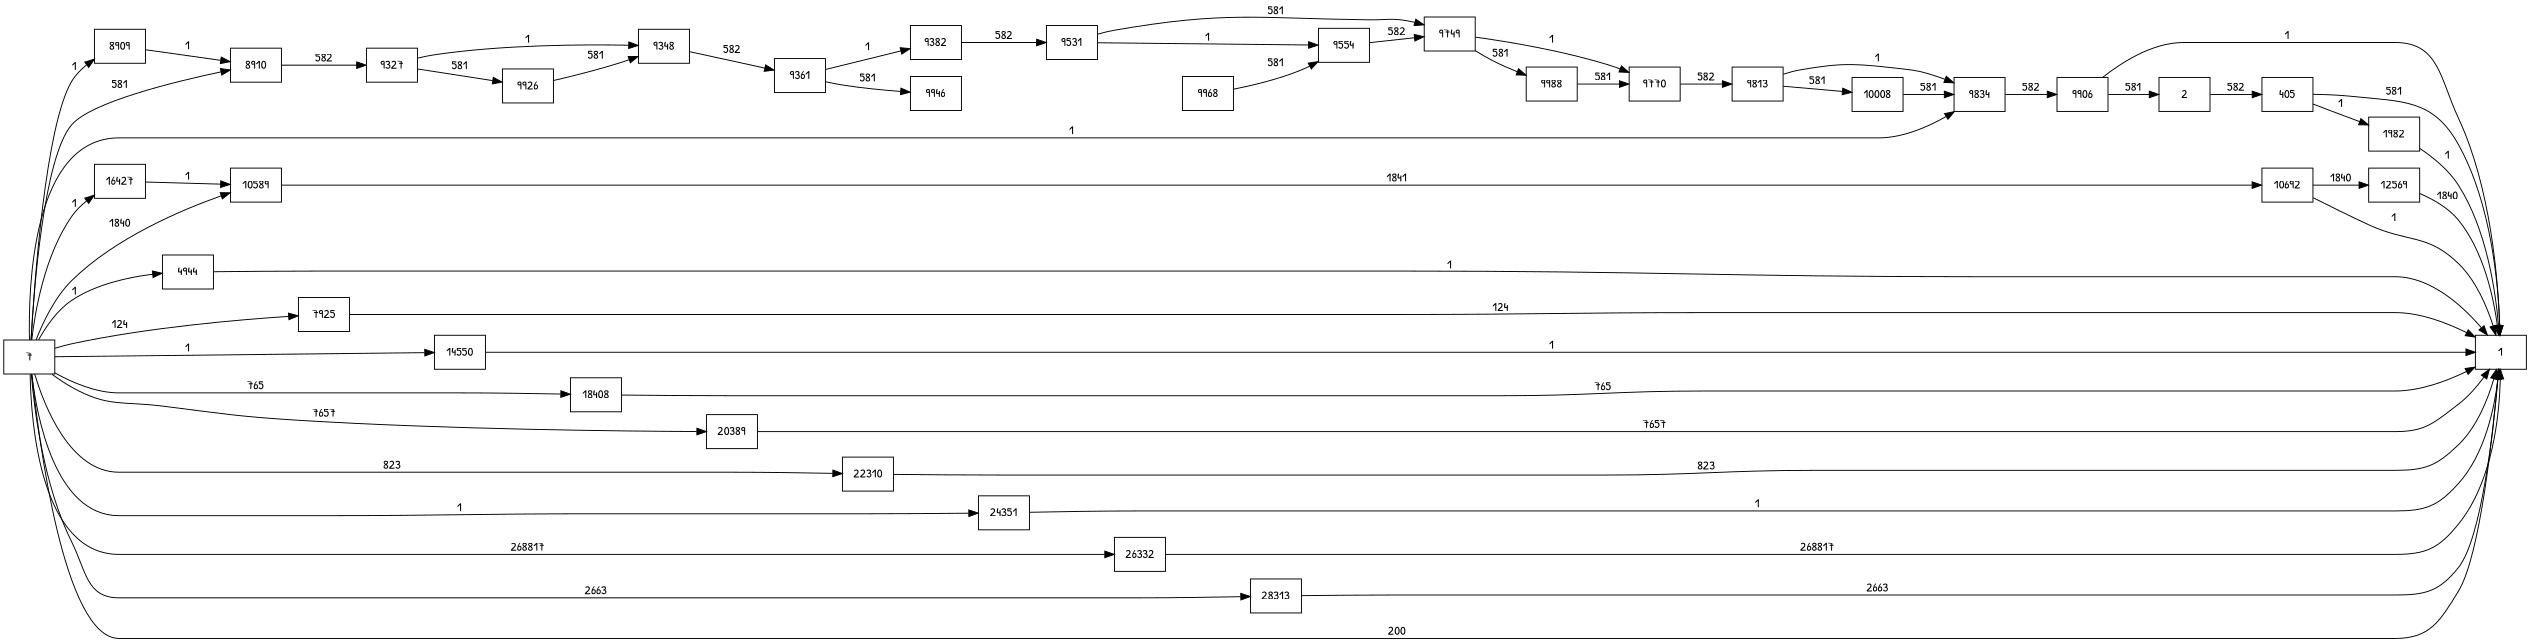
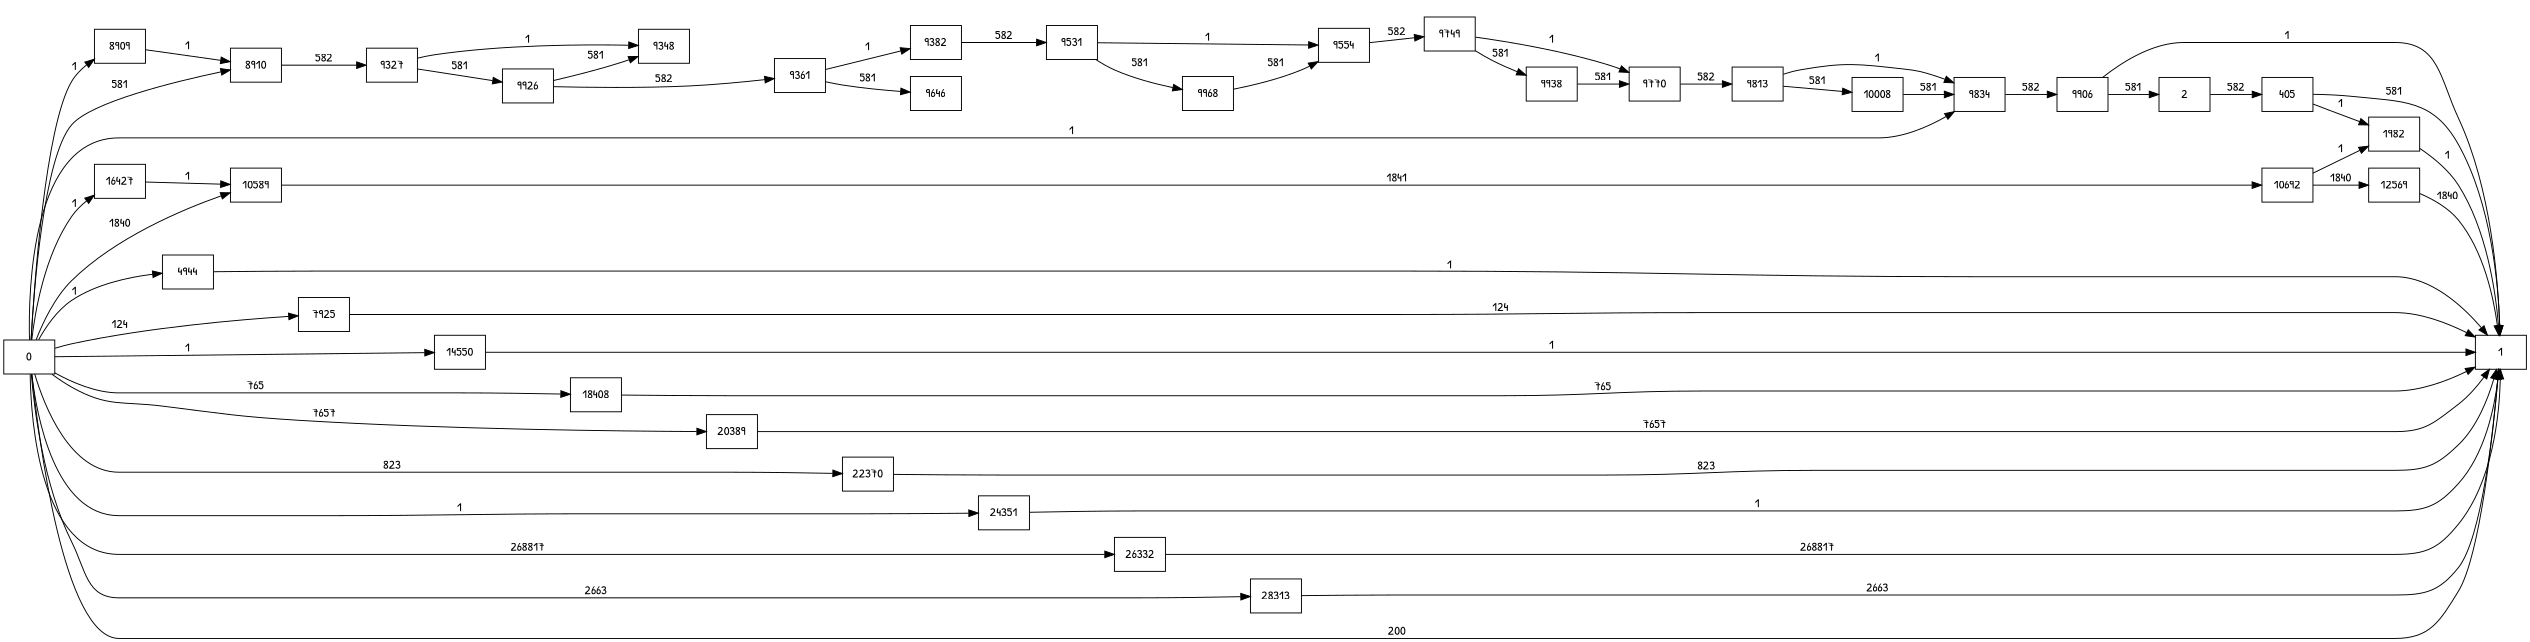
  digraph {
    fontname="Patrick Hand"
    rankdir=LR
    node [fontname="Patrick Hand" shape=rectangle]
    edge [fontname="Patrick Hand"]
    2
    405
    1
    1982
    n5 [label=4944]
    7925
    8909
    8910
    9327
    9348
    9926
    9361
    9382
-   9946
+   9946 [label=9646]
    9531
    9554
    9968
    9749
    9770
-   9988
+   9988 [label=9938]
    9813
    9834
    10008
    9906
    10589
    10692
    12569
    14550
    16427
    18408
    20389
-   22370 [label=22310]
+   22370
    24351
    26332
    28313
-   0 [label=7]
+   0
    2 -> 405 [label=582]
    405 -> 1 [label=581]
    405 -> 1982 [label=1]
    1982 -> 1 [label=1]
    n5 -> 1 [label=1]
    7925 -> 1 [label=124]
    8909 -> 8910 [label=1]
    8910 -> 9327 [label=582]
    9327 -> 9348 [label=1]
    9327 -> 9926 [label=581]
-   9348 -> 9361 [label=582]
+   9926 -> 9361 [label=582]
    9926 -> 9348 [label=581]
    9361 -> 9382 [label=1]
    9361 -> 9946 [label=581]
    9382 -> 9531 [label=582]
    9531 -> 9554 [label=1]
-   9531 -> 9749 [label=581]
+   9531 -> 9968 [label=581]
    9554 -> 9749 [label=582]
    9968 -> 9554 [label=581]
    9749 -> 9770 [label=1]
    9749 -> 9988 [label=581]
    9770 -> 9813 [label=582]
    9988 -> 9770 [label=581]
    9813 -> 9834 [label=1]
    9813 -> 10008 [label=581]
    9834 -> 9906 [label=582]
    10008 -> 9834 [label=581]
    9906 -> 2 [label=581]
    9906 -> 1 [label=1]
    10589 -> 10692 [label=1841]
-   10692 -> 1 [label=1]
+   10692 -> 1982 [label=1]
    10692 -> 12569 [label=1840]
    12569 -> 1 [label=1840]
    14550 -> 1 [label=1]
    16427 -> 10589 [label=1]
    18408 -> 1 [label=765]
    20389 -> 1 [label=7657]
    22370 -> 1 [label=823]
    24351 -> 1 [label=1]
    26332 -> 1 [label=268817]
    28313 -> 1 [label=2663]
    0 -> 1 [label=200]
    0 -> n5 [label=1]
    0 -> 7925 [label=124]
    0 -> 8909 [label=1]
    0 -> 8910 [label=581]
    0 -> 9834 [label=1]
    0 -> 10589 [label=1840]
    0 -> 14550 [label=1]
    0 -> 16427 [label=1]
    0 -> 18408 [label=765]
    0 -> 20389 [label=7657]
    0 -> 22370 [label=823]
    0 -> 24351 [label=1]
    0 -> 26332 [label=268817]
    0 -> 28313 [label=2663]
  }
